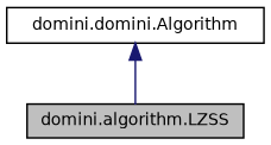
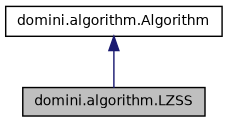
  digraph {
    node [color=black fontname=Helvetica fontsize=10 shape=record style=filled]
    n1 [fillcolor=grey75 fontcolor=black height=0.2 label="domini.algorithm.LZSS" width=0.4]
-   n2 [fillcolor=white height=0.2 label="domini.domini.Algorithm" width=0.4]
+   n2 [fillcolor=white height=0.2 label="domini.algorithm.Algorithm" width=0.4]
    n2 -> n1 [color=midnightblue dir=back fontname=Helvetica fontsize=10 labelfontname=Helvetica labelfontsize=10 style=solid]
  }
